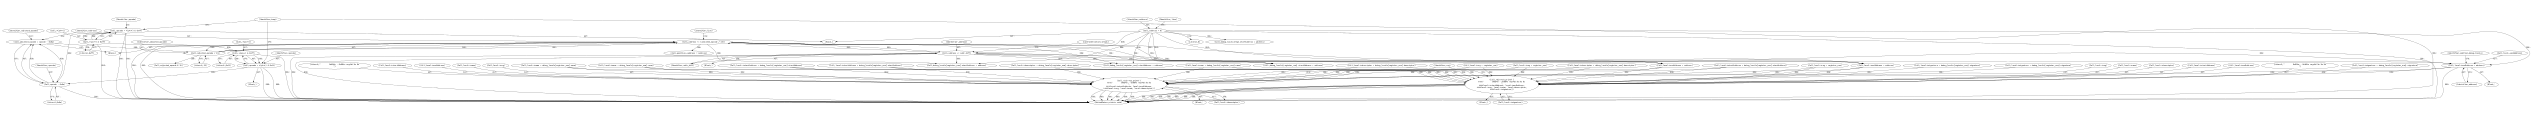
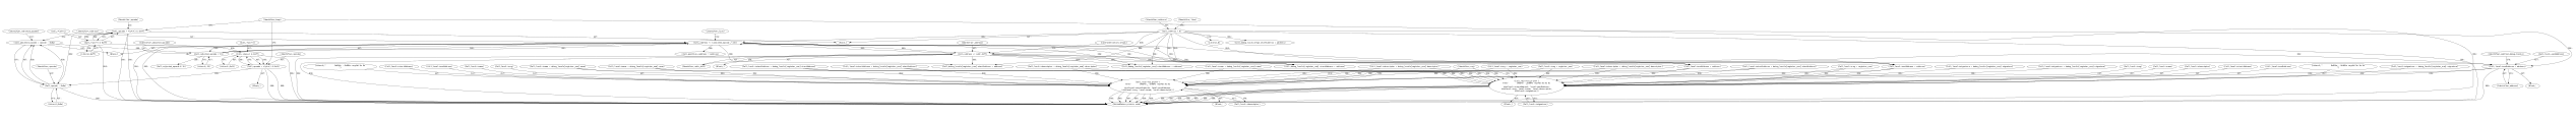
  digraph {
    fontname="JetBrains Mono"
    node [fontname="JetBrains Mono"]
    edge [fontname="JetBrains Mono"]
    n1 [label="(Call,local->endAddress = address)"]
    n2 [label="(Call,rbin->cb_printf (\n\t\t\t\t\"        0x%04x - 0x%04x reg=%d %s %s %s\n\",\n\t\t\t\tlocal->startAddress, local->endAddress,\n\t\t\t\tlocal->reg, local->name, local->descriptor,\n\t\t\t\tlocal->signature))"]
    n3 [label="(Call,rbin->cb_printf (\n\t\t\t\t\"        0x%04x - 0x%04x reg=%d %s %s\n\",\n\t\t\t\tlocal->startAddress, local->endAddress,\n\t\t\t\tlocal->reg, local->name, local->descriptor))"]
    n4 [label="(Identifier,address)"]
    n5 [label="(Block,)"]
    n6 [label="(MethodReturn,static void)"]
    n7 [label="(Block,)"]
    n8 [label="(Call,local->signature)"]
    n9 [label="(Block,)"]
    n10 [label="(Call,local->descriptor)"]
    n11 [label="(Call,address = 0)"]
    n12 [label="(Call,address += (adjusted_opcode / 15))"]
    n13 [label="(Call,address += addr_diff)"]
    n14 [label="(Call,local->endAddress = address)"]
    n15 [label="(Call,debug_locals[register_num].startAddress = address)"]
    n16 [label="(Call,debug_locals[register_num].startAddress = address)"]
    n17 [label="(Literal,0)"]
    n18 [label="(Call,debug_locals[reg].startAddress = address)"]
    n19 [label="(Call,debug_locals[register_num].startAddress = address)"]
    n20 [label="(Call,local->endAddress = address)"]
    n21 [label="(Block,)"]
    n22 [label="(Call,adjusted_opcode / 15)"]
    n23 [label="(Call,position->address = address)"]
    n24 [label="(Block,)"]
    n25 [label="(Block,)"]
    n26 [label="(Identifier,addr_diff)"]
    n27 [label="(Literal,15)"]
    n28 [label="(Call,adjusted_opcode % 15)"]
    n29 [label="(Call,adjusted_opcode = opcode - 0x0a)"]
    n30 [label="(Call,opcode - 0x0a)"]
    n31 [label="(Literal,0x0a)"]
    n32 [label="(Call,opcode = *(p4++) & 0xff)"]
    n33 [label="(Call,*(p4++) & 0xff)"]
    n34 [label="(Call,*(p4++) & 0xff)"]
    n35 [label="(Literal,0xff)"]
    n36 [label="(Call,opcode = *(p4++) & 0xff)"]
    n37 [label="(Literal,0xff)"]
    n38 [label="(Block,)"]
    n39 [label="(Identifier,line)"]
    n40 [label="(Identifier,opcode)"]
    n41 [label="(Call,*(p4++))"]
    n42 [label="(Call,local->reg = register_num)"]
    n43 [label="(Call,local->signature = debug_locals[register_num].signature)"]
    n44 [label="(Literal,\"        0x%04x - 0x%04x reg=%d %s %s\n\")"]
    n45 [label="(Call,local->startAddress = debug_locals[register_num].startAddress)"]
    n46 [label="(Call,local->descriptor = debug_locals[register_num].descriptor)"]
    n47 [label="(Call,local->descriptor = debug_locals[register_num].descriptor)"]
    n48 [label="(Identifier,address)"]
    n49 [label="(Call,local->signature = debug_locals[register_num].signature)"]
    n50 [label="(Call,local->reg)"]
    n51 [label="(Call,local->reg = register_num)"]
    n52 [label="(Identifier,opcode)"]
    n53 [label="(Identifier,adjusted_opcode)"]
    n54 [label="(Call,local->descriptor = debug_locals[register_num].descriptor)"]
    n55 [label="(Identifier,emitted_debug_locals)"]
    n56 [label="(Identifier,line)"]
    n57 [label="(Call,local->reg)"]
    n58 [label="(Identifier,address)"]
    n59 [label="(Call,*(p4++))"]
    n60 [label="(Call,local->name)"]
    n61 [label="(Call,local->name = debug_locals[register_num].name)"]
    n62 [label="(Identifier,keep)"]
    n63 [label="(Call,local->startAddress)"]
    n64 [label="(Call,local->endAddress)"]
    n65 [label="(ControlStructure,break;)"]
    n66 [label="(Call,local->name)"]
    n67 [label="(Identifier,reg)"]
    n68 [label="(Call,local->descriptor)"]
    n69 [label="(Call,local->startAddress)"]
    n70 [label="(Call,local->endAddress)"]
    n71 [label="(Call,local->reg = register_num)"]
    n72 [label="(Identifier,adjusted_opcode)"]
    n73 [label="(Identifier,opcode)"]
    n74 [label="(Identifier,address)"]
    n75 [label="(Literal,\"        0x%04x - 0x%04x reg=%d %s %s %s\n\")"]
    n76 [label="(Call,local->startAddress = debug_locals[register_num].startAddress)"]
    n77 [label="(Call,local->name = debug_locals[register_num].name)"]
    n78 [label="(Call,local->signature = debug_locals[register_num].signature)"]
    n79 [label="(Call,local->endAddress)"]
    n80 [label="(Call,local->name = debug_locals[register_num].name)"]
    n81 [label="(Call,local->startAddress = debug_locals[register_num].startAddress)"]
    n1 -> n2 [label="DDG: "]
    n1 -> n3 [label="DDG: "]
    n1 -> n4 [label="CFG: "]
    n1 -> n5 [label="AST: "]
    n1 -> n6 [label="DDG: "]
    n2 -> n6 [label="DDG: "]
    n2 -> n6 [label="DDG: "]
    n2 -> n6 [label="DDG: "]
    n2 -> n6 [label="DDG: "]
    n2 -> n6 [label="DDG: "]
    n2 -> n6 [label="DDG: "]
    n2 -> n6 [label="DDG: "]
    n2 -> n7 [label="AST: "]
    n2 -> n8 [label="CFG: "]
    n3 -> n6 [label="DDG: "]
    n3 -> n6 [label="DDG: "]
    n3 -> n6 [label="DDG: "]
    n3 -> n6 [label="DDG: "]
    n3 -> n6 [label="DDG: "]
    n3 -> n6 [label="DDG: "]
    n3 -> n9 [label="AST: "]
    n3 -> n10 [label="CFG: "]
    n4 -> n1 [label="AST: "]
    n8 -> n2 [label="AST: "]
    n10 -> n3 [label="AST: "]
    n11 -> n1 [label="DDG: "]
    n11 -> n6 [label="DDG: "]
+   n11 -> n12 [label="DDG: "]
    n11 -> n13 [label="DDG: "]
    n11 -> n14 [label="DDG: "]
    n11 -> n15 [label="DDG: "]
    n11 -> n16 [label="DDG: "]
    n11 -> n17 [label="CFG: "]
    n11 -> n18 [label="DDG: "]
    n11 -> n19 [label="DDG: "]
    n11 -> n20 [label="DDG: "]
    n11 -> n21 [label="AST: "]
    n12 -> n1 [label="DDG: "]
    n12 -> n6 [label="DDG: "]
    n12 -> n6 [label="DDG: "]
    n12 -> n13 [label="DDG: "]
    n12 -> n14 [label="DDG: "]
    n12 -> n15 [label="DDG: "]
    n12 -> n16 [label="DDG: "]
    n12 -> n19 [label="DDG: "]
    n12 -> n20 [label="DDG: "]
    n12 -> n22 [label="DDG: "]
    n12 -> n23 [label="DDG: "]
    n12 -> n24 [label="AST: "]
    n13 -> n1 [label="DDG: "]
    n13 -> n6 [label="DDG: "]
    n13 -> n6 [label="DDG: "]
    n13 -> n12 [label="DDG: "]
    n13 -> n14 [label="DDG: "]
    n13 -> n15 [label="DDG: "]
    n13 -> n16 [label="DDG: "]
    n13 -> n19 [label="DDG: "]
    n13 -> n20 [label="DDG: "]
    n13 -> n25 [label="AST: "]
    n13 -> n26 [label="CFG: "]
    n14 -> n2 [label="DDG: "]
    n14 -> n3 [label="DDG: "]
    n20 -> n2 [label="DDG: "]
    n20 -> n3 [label="DDG: "]
    n22 -> n12 [label="AST: "]
    n22 -> n12 [label="DDG: "]
    n22 -> n12 [label="DDG: "]
    n22 -> n27 [label="CFG: "]
    n22 -> n28 [label="DDG: "]
    n26 -> n13 [label="AST: "]
    n27 -> n22 [label="AST: "]
    n29 -> n22 [label="DDG: "]
    n29 -> n24 [label="AST: "]
    n29 -> n30 [label="CFG: "]
    n30 -> n6 [label="DDG: "]
    n30 -> n29 [label="AST: "]
    n30 -> n29 [label="DDG: "]
    n30 -> n29 [label="DDG: "]
    n30 -> n31 [label="CFG: "]
    n31 -> n30 [label="AST: "]
    n32 -> n6 [label="DDG: "]
    n32 -> n6 [label="DDG: "]
    n32 -> n21 [label="AST: "]
    n32 -> n30 [label="DDG: "]
    n32 -> n33 [label="CFG: "]
    n33 -> n6 [label="DDG: "]
    n33 -> n32 [label="AST: "]
    n33 -> n32 [label="DDG: "]
    n33 -> n32 [label="DDG: "]
    n33 -> n34 [label="DDG: "]
    n33 -> n35 [label="CFG: "]
    n34 -> n6 [label="DDG: "]
    n34 -> n36 [label="AST: "]
    n34 -> n36 [label="DDG: "]
    n34 -> n36 [label="DDG: "]
    n34 -> n37 [label="CFG: "]
    n35 -> n33 [label="AST: "]
    n36 -> n6 [label="DDG: "]
    n36 -> n6 [label="DDG: "]
    n36 -> n30 [label="DDG: "]
    n36 -> n34 [label="CFG: "]
    n36 -> n38 [label="AST: "]
    n37 -> n34 [label="AST: "]
    n39 -> n11 [label="CFG: "]
    n40 -> n32 [label="AST: "]
    n41 -> n34 [label="AST: "]
    n42 -> n2 [label="DDG: "]
    n42 -> n3 [label="DDG: "]
    n43 -> n2 [label="DDG: "]
    n44 -> n3 [label="AST: "]
    n45 -> n2 [label="DDG: "]
    n45 -> n3 [label="DDG: "]
    n46 -> n2 [label="DDG: "]
    n46 -> n3 [label="DDG: "]
    n47 -> n2 [label="DDG: "]
    n47 -> n3 [label="DDG: "]
    n48 -> n11 [label="AST: "]
    n49 -> n2 [label="DDG: "]
    n50 -> n3 [label="AST: "]
    n51 -> n2 [label="DDG: "]
    n51 -> n3 [label="DDG: "]
    n52 -> n30 [label="AST: "]
    n53 -> n29 [label="AST: "]
    n54 -> n2 [label="DDG: "]
    n54 -> n3 [label="DDG: "]
    n55 -> n1 [label="CFG: "]
    n56 -> n12 [label="CFG: "]
    n57 -> n2 [label="AST: "]
    n58 -> n12 [label="AST: "]
    n58 -> n29 [label="CFG: "]
    n59 -> n33 [label="AST: "]
    n60 -> n2 [label="AST: "]
    n61 -> n2 [label="DDG: "]
    n61 -> n3 [label="DDG: "]
    n62 -> n6 [label="DDG: "]
    n62 -> n32 [label="CFG: "]
    n62 -> n36 [label="CFG: "]
    n63 -> n3 [label="AST: "]
    n64 -> n3 [label="AST: "]
    n65 -> n13 [label="CFG: "]
    n66 -> n3 [label="AST: "]
    n67 -> n2 [label="CFG: "]
    n67 -> n3 [label="CFG: "]
    n68 -> n2 [label="AST: "]
    n69 -> n2 [label="AST: "]
    n70 -> n2 [label="AST: "]
    n71 -> n2 [label="DDG: "]
    n71 -> n3 [label="DDG: "]
    n72 -> n22 [label="AST: "]
    n73 -> n36 [label="AST: "]
    n74 -> n13 [label="AST: "]
    n75 -> n2 [label="AST: "]
    n76 -> n2 [label="DDG: "]
    n76 -> n3 [label="DDG: "]
    n77 -> n2 [label="DDG: "]
    n77 -> n3 [label="DDG: "]
    n78 -> n2 [label="DDG: "]
    n79 -> n1 [label="AST: "]
    n80 -> n2 [label="DDG: "]
    n80 -> n3 [label="DDG: "]
    n81 -> n2 [label="DDG: "]
    n81 -> n3 [label="DDG: "]
  }
